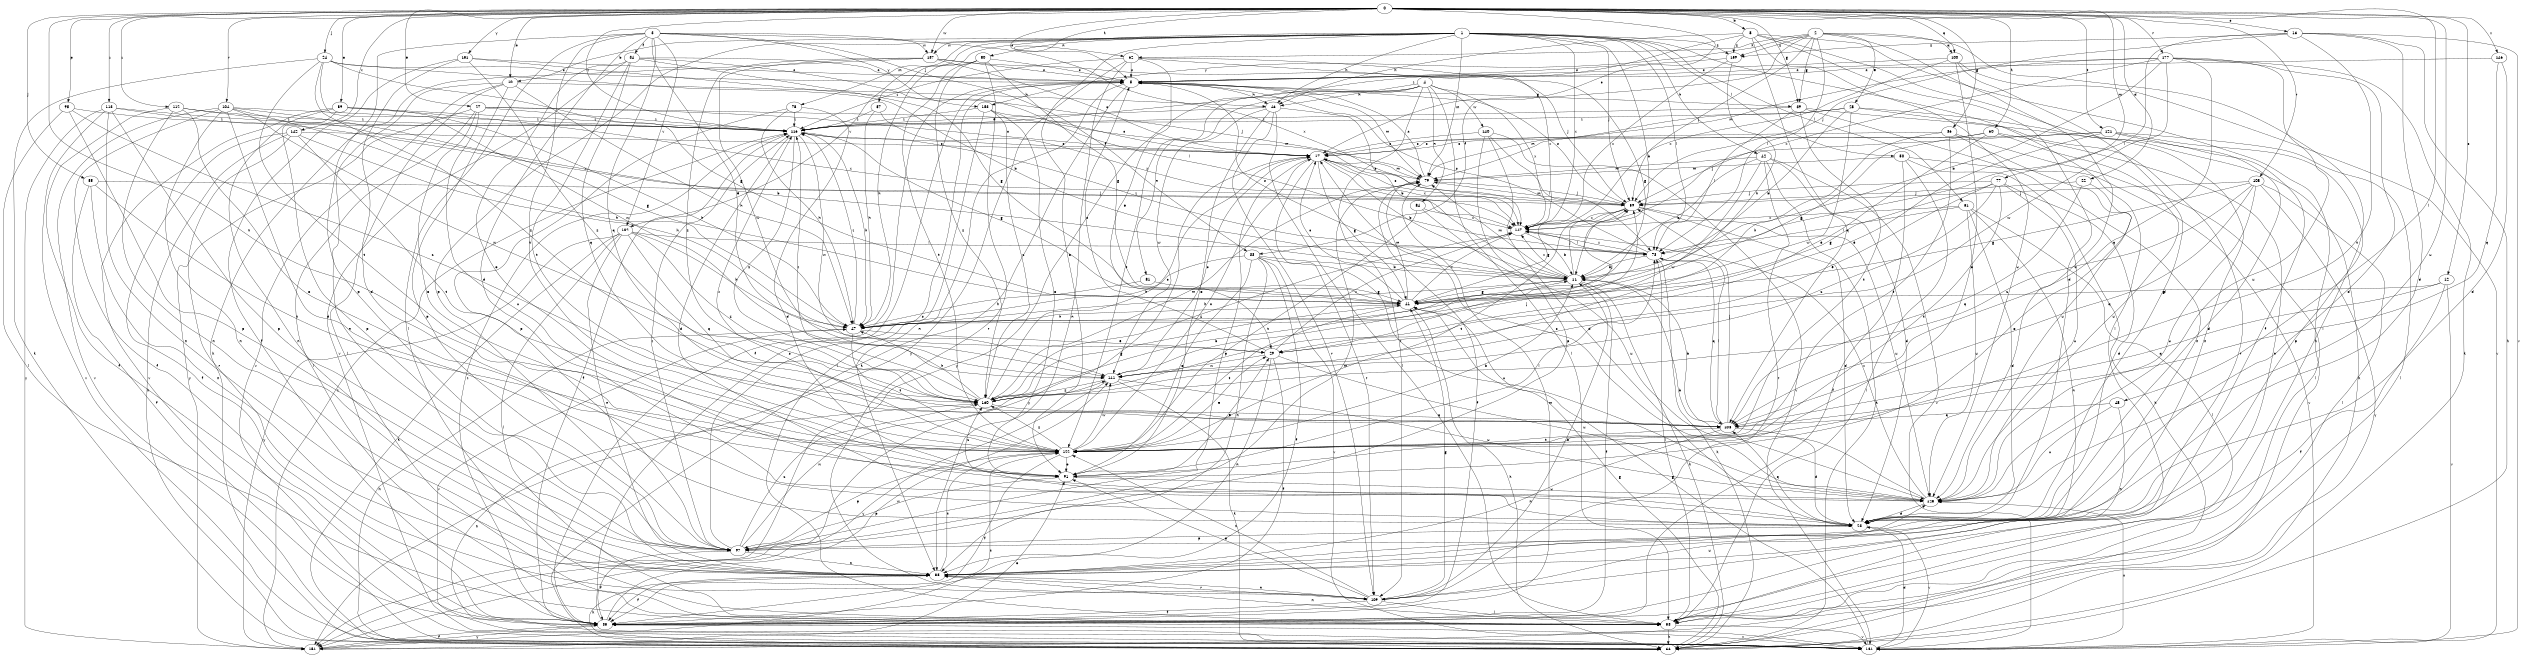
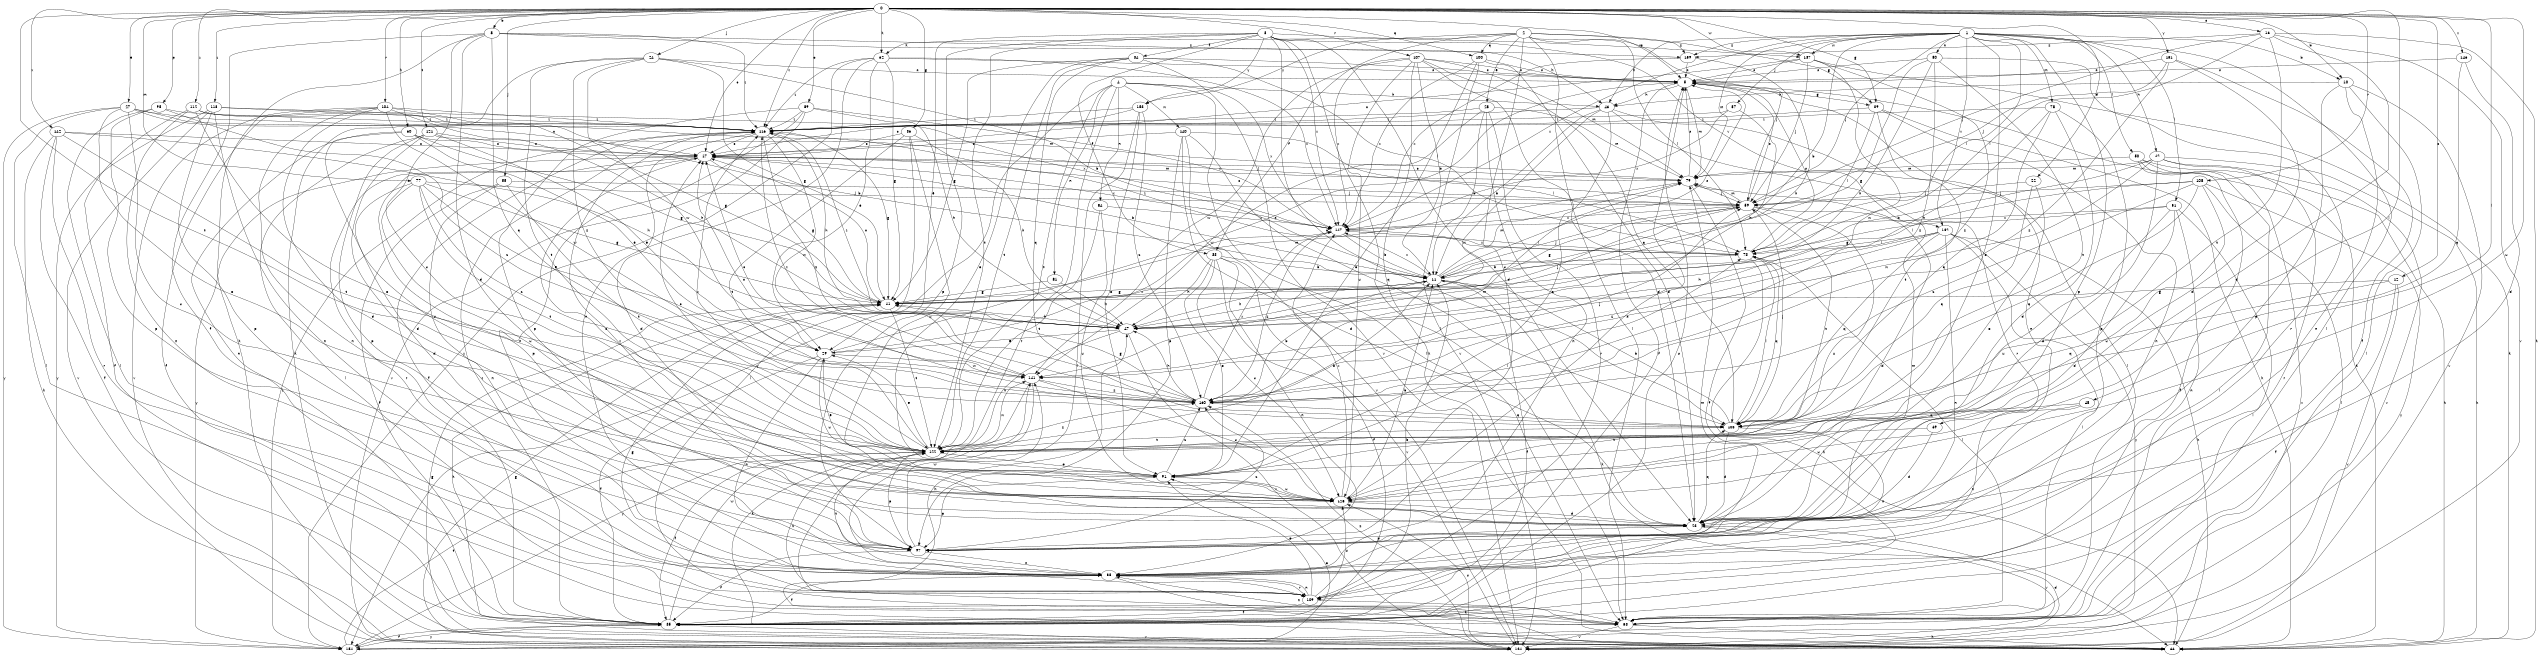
  strict digraph {
    fontname=Lato
    node [fontname=Lato]
    edge [fontname=Lato]
    0
    5
    8
    10
    12
    16
    17
    22
    27
    36
    39
    48
    n13 [label=24]
    55
    60
    62
+   69
    77
    89
    95
    100
    104
-   107 [label=177]
+   107
    108
    112
    113
    116
    121
    122
    128
    137
    142
    146
    151
    46
    79
    35
    66
    85
    159
    23
    103
    53
    97
    47
    134
    41
    59
    73
    11
    147
    109
    154
    91
    141
    160
    29
    1
    42
    50
    51
    57
    78
    80
    132
    2
    28
    33
    153
    3
    34
    4
    81
    84
    140
    0 -> 5 [label=a]
    0 -> 8 [label=b]
    0 -> 10 [label=b]
    0 -> 12 [label=c]
    0 -> 16 [label=c]
    0 -> 17 [label=c]
    0 -> 22 [label=d]
    0 -> 27 [label=e]
    0 -> 36 [label=g]
    0 -> 39 [label=g]
    0 -> 48 [label=i]
    0 -> n13 [label=j]
    0 -> 55 [label=j]
    0 -> 60 [label=k]
    0 -> 62 [label=k]
+   0 -> 69 [label=l]
    0 -> 77 [label=m]
    0 -> 89 [label=o]
    0 -> 95 [label=p]
    0 -> 100 [label=q]
    0 -> 104 [label=r]
    0 -> 107 [label=r]
    0 -> 108 [label=r]
    0 -> 112 [label=s]
    0 -> 113 [label=s]
    0 -> 116 [label=s]
    0 -> 121 [label=t]
    0 -> 122 [label=t]
    0 -> 128 [label=u]
    0 -> 137 [label=w]
    0 -> 142 [label=x]
    0 -> 146 [label=x]
    0 -> 151 [label=y]
    5 -> 39 [label=g]
    5 -> 46 [label=h]
    5 -> 79 [label=m]
    5 -> 35 [label=f]
    5 -> 66 [label=k]
    5 -> 85 [label=n]
    8 -> 116 [label=s]
    8 -> 128 [label=u]
    8 -> 46 [label=h]
    8 -> 35 [label=f]
    8 -> 66 [label=k]
    8 -> 159 [label=z]
    8 -> 23 [label=d]
    8 -> 103 [label=q]
    10 -> 46 [label=h]
    10 -> 85 [label=n]
    10 -> 53 [label=i]
    10 -> 97 [label=p]
-   10 -> 47 [label=h]
    10 -> 134 [label=v]
    12 -> 35 [label=f]
    12 -> 103 [label=q]
    12 -> 134 [label=v]
    12 -> 41 [label=g]
    16 -> 122 [label=t]
    16 -> 66 [label=k]
    16 -> 159 [label=z]
    16 -> 23 [label=d]
    16 -> 134 [label=v]
    16 -> 59 [label=j]
    16 -> 73 [label=l]
    17 -> 79 [label=m]
    17 -> 97 [label=p]
    17 -> 41 [label=g]
    17 -> 11 [label=b]
    17 -> 147 [label=x]
    17 -> 109 [label=r]
    17 -> 154 [label=y]
    22 -> 103 [label=q]
    22 -> 59 [label=j]
    22 -> 91 [label=o]
    27 -> 17 [label=c]
    27 -> 116 [label=s]
    27 -> 128 [label=u]
    27 -> 79 [label=m]
    27 -> 53 [label=i]
    27 -> 154 [label=y]
    27 -> 91 [label=o]
    36 -> 17 [label=c]
    36 -> 122 [label=t]
    36 -> 128 [label=u]
    36 -> 53 [label=i]
    36 -> 47 [label=h]
    39 -> 116 [label=s]
    39 -> 122 [label=t]
    39 -> 66 [label=k]
    39 -> 85 [label=n]
    39 -> 73 [label=l]
    48 -> 128 [label=u]
    48 -> 85 [label=n]
    48 -> 103 [label=q]
    n13 -> 5 [label=a]
    n13 -> 122 [label=t]
    n13 -> 66 [label=k]
    n13 -> 41 [label=g]
    n13 -> 11 [label=b]
    n13 -> 141 [label=w]
    n13 -> 160 [label=z]
    55 -> 122 [label=t]
    55 -> 35 [label=f]
    55 -> 85 [label=n]
    55 -> 59 [label=j]
    60 -> 17 [label=c]
    60 -> 128 [label=u]
    60 -> 85 [label=n]
    60 -> 41 [label=g]
    60 -> 29 [label=e]
    62 -> 5 [label=a]
    62 -> 116 [label=s]
    62 -> 85 [label=n]
    62 -> 41 [label=g]
    62 -> 147 [label=x]
    62 -> 154 [label=y]
    62 -> 29 [label=e]
+   69 -> 122 [label=t]
+   69 -> 23 [label=d]
    77 -> 122 [label=t]
    77 -> 128 [label=u]
    77 -> 23 [label=d]
    77 -> 41 [label=g]
    77 -> 59 [label=j]
    77 -> 160 [label=z]
    77 -> 29 [label=e]
    89 -> 116 [label=s]
    89 -> 85 [label=n]
    89 -> 97 [label=p]
    89 -> 47 [label=h]
    89 -> 134 [label=v]
    89 -> 147 [label=x]
    95 -> 116 [label=s]
    95 -> 53 [label=i]
    95 -> 97 [label=p]
    95 -> 160 [label=z]
    100 -> 5 [label=a]
    100 -> 23 [label=d]
    100 -> 134 [label=v]
    100 -> 147 [label=x]
    100 -> 91 [label=o]
    104 -> 116 [label=s]
    104 -> 35 [label=f]
    104 -> 85 [label=n]
    104 -> 23 [label=d]
    104 -> 47 [label=h]
    104 -> 134 [label=v]
    104 -> 41 [label=g]
    104 -> 141 [label=w]
    107 -> 5 [label=a]
    107 -> 128 [label=u]
    107 -> 79 [label=m]
    107 -> 66 [label=k]
    107 -> 23 [label=d]
    107 -> 103 [label=q]
    107 -> 11 [label=b]
    107 -> 147 [label=x]
    107 -> 141 [label=w]
    108 -> 128 [label=u]
    108 -> 103 [label=q]
    108 -> 53 [label=i]
    108 -> 41 [label=g]
    108 -> 59 [label=j]
    108 -> 154 [label=y]
    108 -> 160 [label=z]
    112 -> 116 [label=s]
    112 -> 35 [label=f]
    112 -> 85 [label=n]
    112 -> 11 [label=b]
    112 -> 91 [label=o]
    113 -> 116 [label=s]
    113 -> 85 [label=n]
    113 -> 97 [label=p]
    113 -> 134 [label=v]
    113 -> 147 [label=x]
    113 -> 154 [label=y]
    116 -> 17 [label=c]
    116 -> 35 [label=f]
    116 -> 23 [label=d]
    116 -> 47 [label=h]
    116 -> 41 [label=g]
    116 -> 141 [label=w]
    116 -> 160 [label=z]
    121 -> 17 [label=c]
    121 -> 23 [label=d]
    121 -> 53 [label=i]
    121 -> 97 [label=p]
    121 -> 59 [label=j]
    121 -> 29 [label=e]
    122 -> 17 [label=c]
    122 -> 116 [label=s]
    122 -> 35 [label=f]
    122 -> 97 [label=p]
    122 -> 11 [label=b]
    122 -> 91 [label=o]
    122 -> 141 [label=w]
    122 -> 160 [label=z]
    122 -> 29 [label=e]
    128 -> 17 [label=c]
    128 -> 23 [label=d]
    128 -> 11 [label=b]
    128 -> 147 [label=x]
    137 -> 5 [label=a]
    137 -> 17 [label=c]
    137 -> 66 [label=k]
    137 -> 59 [label=j]
    137 -> 141 [label=w]
    137 -> 160 [label=z]
    142 -> 17 [label=c]
    142 -> 122 [label=t]
    142 -> 35 [label=f]
    142 -> 66 [label=k]
    142 -> 47 [label=h]
    142 -> 109 [label=r]
    146 -> 5 [label=a]
    146 -> 23 [label=d]
    146 -> 103 [label=q]
    151 -> 5 [label=a]
    151 -> 35 [label=f]
    151 -> 23 [label=d]
    151 -> 59 [label=j]
    151 -> 160 [label=z]
-   46 -> 116 [label=e]
+   46 -> 116 [label=s]
    46 -> 53 [label=i]
    46 -> 11 [label=b]
    46 -> 109 [label=r]
    46 -> 91 [label=o]
    46 -> 141 [label=w]
    79 -> 5 [label=a]
    79 -> 17 [label=c]
    79 -> 35 [label=f]
    79 -> 59 [label=j]
    35 -> 5 [label=a]
    35 -> 116 [label=s]
    35 -> 79 [label=m]
    35 -> 134 [label=v]
    35 -> 154 [label=y]
    35 -> 141 [label=w]
    66 -> 47 [label=h]
    66 -> 41 [label=g]
    85 -> 122 [label=t]
    85 -> 35 [label=f]
    85 -> 66 [label=k]
    85 -> 109 [label=r]
    159 -> 5 [label=a]
    159 -> 47 [label=h]
    159 -> 147 [label=x]
    23 -> 103 [label=q]
    23 -> 97 [label=p]
    23 -> 134 [label=v]
    103 -> 122 [label=t]
    103 -> 85 [label=n]
    103 -> 23 [label=d]
    103 -> 59 [label=j]
    103 -> 73 [label=l]
    103 -> 11 [label=b]
    53 -> 66 [label=k]
    53 -> 85 [label=n]
    53 -> 134 [label=v]
    53 -> 73 [label=l]
    97 -> 5 [label=a]
    97 -> 116 [label=s]
    97 -> 79 [label=m]
    97 -> 35 [label=f]
    97 -> 85 [label=n]
    97 -> 141 [label=w]
    97 -> 160 [label=z]
    47 -> 116 [label=s]
    47 -> 122 [label=t]
    47 -> 134 [label=v]
    47 -> 59 [label=j]
    47 -> 29 [label=e]
    134 -> 128 [label=u]
    134 -> 23 [label=d]
    134 -> 41 [label=g]
    134 -> 160 [label=z]
    41 -> 17 [label=c]
    41 -> 122 [label=t]
    41 -> 79 [label=m]
    41 -> 66 [label=k]
    41 -> 47 [label=h]
    59 -> 5 [label=a]
    59 -> 17 [label=c]
    59 -> 122 [label=t]
    59 -> 128 [label=u]
    59 -> 79 [label=m]
    59 -> 23 [label=d]
    59 -> 41 [label=g]
    59 -> 147 [label=x]
    73 -> 5 [label=a]
    73 -> 116 [label=s]
    73 -> 66 [label=k]
    73 -> 103 [label=q]
    73 -> 11 [label=b]
    73 -> 147 [label=x]
    11 -> 5 [label=a]
    11 -> 79 [label=m]
    11 -> 35 [label=f]
    11 -> 66 [label=k]
    11 -> 47 [label=h]
    11 -> 41 [label=g]
    11 -> 59 [label=j]
    11 -> 147 [label=x]
    147 -> 73 [label=l]
    147 -> 11 [label=b]
    147 -> 160 [label=z]
    109 -> 122 [label=t]
    109 -> 128 [label=u]
    109 -> 35 [label=f]
    109 -> 85 [label=n]
    109 -> 53 [label=i]
    109 -> 41 [label=g]
    109 -> 11 [label=b]
    109 -> 91 [label=o]
    154 -> 116 [label=s]
    154 -> 122 [label=t]
    154 -> 35 [label=f]
    154 -> 91 [label=o]
    91 -> 128 [label=u]
    91 -> 97 [label=p]
    91 -> 73 [label=l]
    91 -> 160 [label=z]
    91 -> 29 [label=e]
    141 -> 17 [label=c]
    141 -> 128 [label=u]
    141 -> 66 [label=k]
    141 -> 154 [label=y]
    141 -> 160 [label=z]
    160 -> 17 [label=c]
    160 -> 116 [label=s]
    160 -> 79 [label=m]
    160 -> 103 [label=q]
    160 -> 47 [label=h]
    160 -> 41 [label=g]
    160 -> 59 [label=j]
    160 -> 11 [label=b]
-   41 -> 147 [label=x]
+   160 -> 147 [label=x]
    29 -> 5 [label=a]
    29 -> 128 [label=u]
    29 -> 35 [label=f]
    29 -> 85 [label=n]
    29 -> 147 [label=x]
    29 -> 141 [label=w]
    1 -> 10 [label=b]
    1 -> 137 [label=w]
    1 -> 46 [label=h]
    1 -> 79 [label=m]
    1 -> 159 [label=z]
    1 -> 53 [label=i]
    1 -> 97 [label=p]
    1 -> 59 [label=j]
    1 -> 73 [label=l]
    1 -> 11 [label=b]
    1 -> 147 [label=x]
    1 -> 91 [label=o]
    1 -> 42 [label=h]
    1 -> 50 [label=i]
    1 -> 51 [label=i]
    1 -> 57 [label=j]
    1 -> 78 [label=m]
    1 -> 80 [label=n]
    1 -> 132 [label=v]
    42 -> 79 [label=m]
    42 -> 66 [label=k]
    42 -> 23 [label=d]
    42 -> 134 [label=v]
    42 -> 11 [label=b]
    42 -> 109 [label=r]
    42 -> 141 [label=w]
    50 -> 79 [label=m]
    50 -> 35 [label=f]
    50 -> 66 [label=k]
    50 -> 53 [label=i]
    50 -> 134 [label=v]
    51 -> 128 [label=u]
    51 -> 85 [label=n]
    51 -> 23 [label=d]
    51 -> 53 [label=i]
    51 -> 73 [label=l]
    51 -> 147 [label=x]
    57 -> 116 [label=s]
    57 -> 47 [label=h]
    57 -> 147 [label=x]
    78 -> 116 [label=s]
    78 -> 23 [label=d]
+   78 -> 103 [label=q]
    78 -> 97 [label=p]
    78 -> 47 [label=h]
    80 -> 5 [label=a]
    80 -> 122 [label=t]
    80 -> 47 [label=h]
    80 -> 41 [label=g]
    80 -> 109 [label=r]
    80 -> 160 [label=z]
    132 -> 66 [label=k]
    132 -> 85 [label=n]
    132 -> 103 [label=q]
    132 -> 53 [label=i]
    132 -> 47 [label=h]
    132 -> 73 [label=l]
    132 -> 154 [label=y]
    132 -> 160 [label=z]
    2 -> 39 [label=g]
    2 -> 62 [label=k]
    2 -> 100 [label=q]
    2 -> 128 [label=u]
    2 -> 159 [label=z]
    2 -> 53 [label=i]
    2 -> 59 [label=j]
    2 -> 73 [label=l]
    2 -> 28 [label=e]
    2 -> 33 [label=f]
    2 -> 153 [label=y]
    28 -> 116 [label=s]
    28 -> 79 [label=m]
    28 -> 85 [label=n]
    28 -> 11 [label=b]
    28 -> 109 [label=r]
    28 -> 141 [label=w]
    33 -> 128 [label=u]
    33 -> 35 [label=f]
    33 -> 85 [label=n]
    33 -> 47 [label=h]
    33 -> 134 [label=v]
    33 -> 11 [label=b]
    33 -> 91 [label=o]
    153 -> 17 [label=c]
    153 -> 116 [label=s]
    153 -> 53 [label=i]
    153 -> 91 [label=o]
    153 -> 160 [label=z]
    3 -> 122 [label=t]
    3 -> 137 [label=w]
    3 -> 23 [label=d]
    3 -> 103 [label=q]
    3 -> 53 [label=i]
    3 -> 97 [label=p]
    3 -> 147 [label=x]
    3 -> 29 [label=e]
    3 -> 132 [label=v]
    3 -> 33 [label=f]
    3 -> 153 [label=y]
    3 -> 34 [label=f]
    34 -> 5 [label=a]
    34 -> 122 [label=t]
    34 -> 103 [label=q]
    34 -> 134 [label=v]
    34 -> 41 [label=g]
    34 -> 73 [label=l]
    34 -> 91 [label=o]
    4 -> 122 [label=t]
    4 -> 46 [label=h]
    4 -> 53 [label=i]
    4 -> 147 [label=x]
    4 -> 109 [label=r]
    4 -> 154 [label=y]
    4 -> 81 [label=n]
    4 -> 84 [label=n]
    4 -> 140 [label=w]
    81 -> 47 [label=h]
    81 -> 41 [label=g]
    84 -> 122 [label=t]
    84 -> 128 [label=u]
    84 -> 147 [label=x]
    140 -> 17 [label=c]
    140 -> 23 [label=d]
+   140 -> 103 [label=q]
    140 -> 97 [label=p]
    140 -> 134 [label=v]
    140 -> 73 [label=l]
  }
